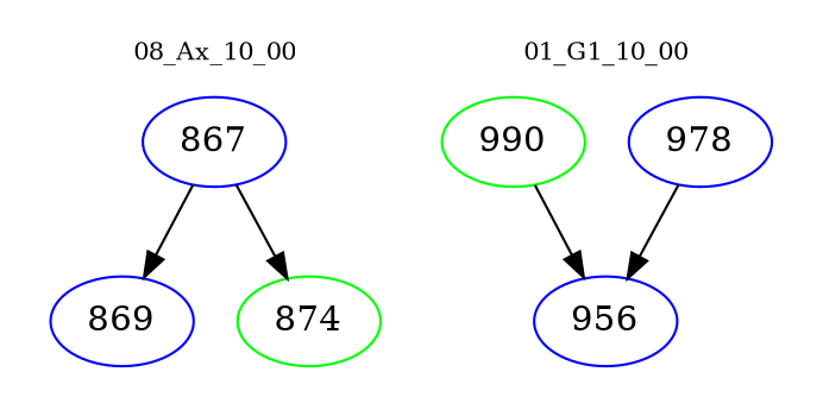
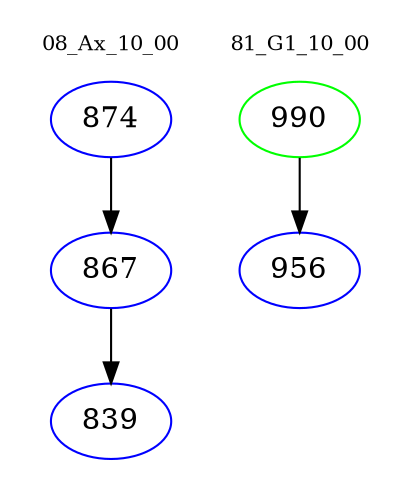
  digraph {
    node [color=blue]
    edge [color=black]
-   n1 [label=869]
+   n1 [label=839]
    n2 [label=867]
-   n3 [color=green label=874]
-   n4 [label=978]
+   n3 [label=874]
    n5 [label=956]
    n6 [color=green label=990]
    subgraph cluster_1 {
      color=white
      fontsize=10
      label="08_Ax_10_00"
      n1
      n2
      n3
    }
    subgraph cluster_2 {
      color=white
      fontsize=10
-     label="01_G1_10_00"
-     n4
+     label="81_G1_10_00"
      n5
      n6
    }
    n2 -> n1
-   n2 -> n3
-   n4 -> n5
+   n3 -> n2
    n6 -> n5
  }
